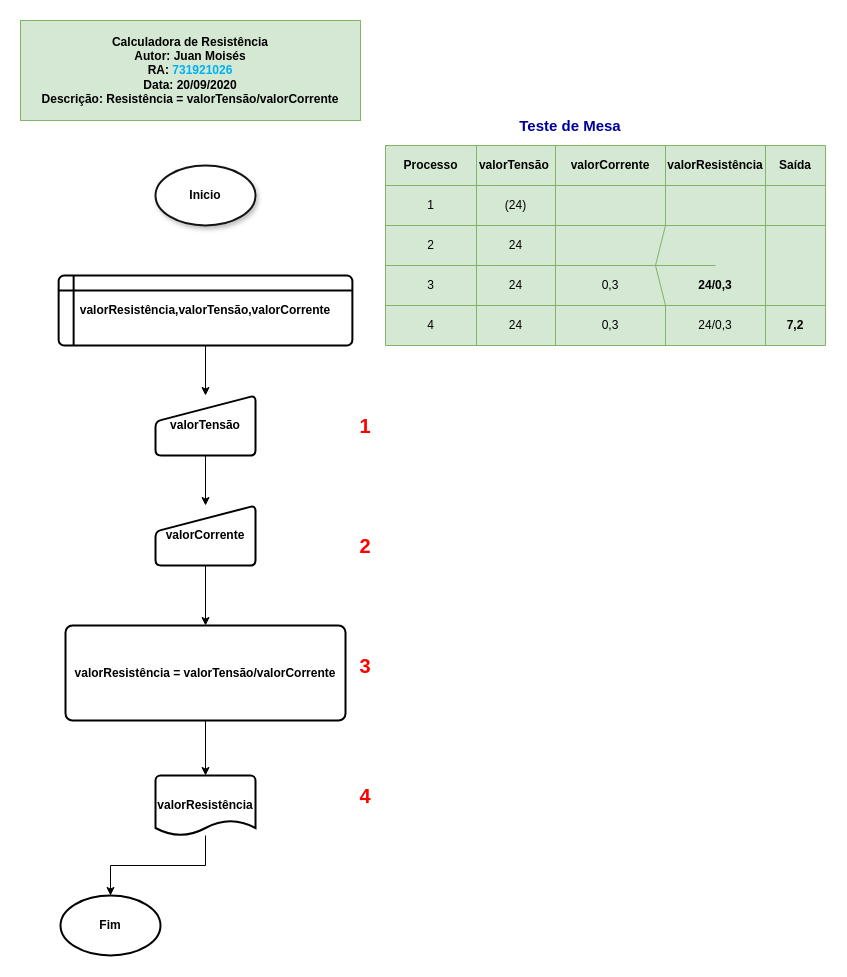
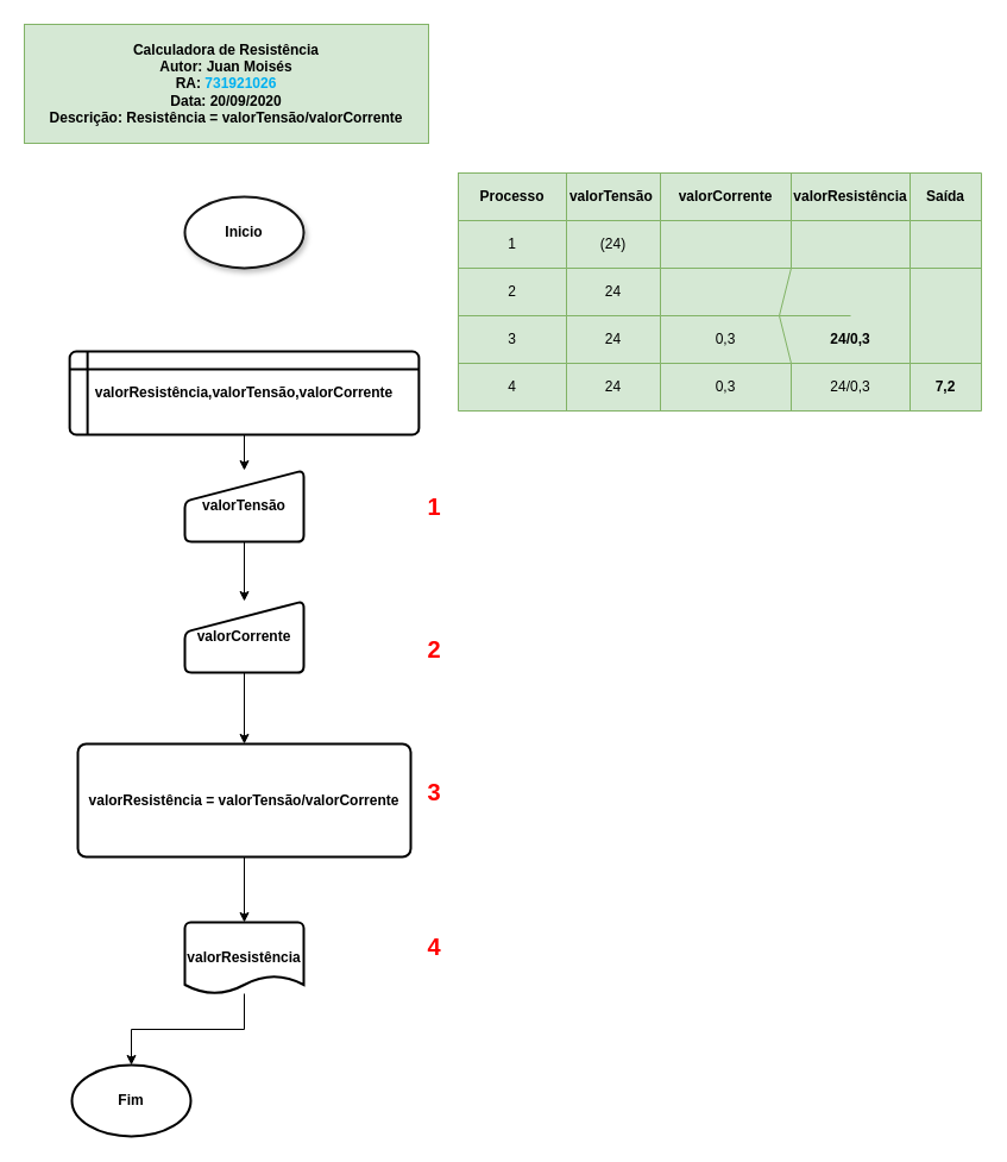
  <mxCell id="0" />
  <mxCell id="1" parent="0" />
  <mxCell id="2" value="Calculadora de Resistência&lt;br&gt;Autor: Juan Moisés&lt;br&gt;RA:&amp;nbsp;&lt;b&gt;&lt;span style=&quot;font-size: 9.0pt ; line-height: 107% ; font-family: &amp;#34;calibri&amp;#34; , sans-serif ; color: #00b0f0&quot;&gt;731921026&lt;/span&gt;&lt;/b&gt;&lt;br&gt;Data: 20/09/2020&lt;br&gt;Descrição: Resistência = valorTensão/valorCorrente" style="text;html=1;strokeColor=#82b366;fillColor=#d5e8d4;align=center;verticalAlign=middle;whiteSpace=wrap;rounded=0;fontStyle=1;" parent="1" vertex="1"><mxGeometry x="20" y="20" width="340" height="100" as="geometry" /></mxCell>
  <mxCell id="3" value="Inicio" style="strokeWidth=2;html=1;shape=mxgraph.flowchart.start_1;whiteSpace=wrap;fillColor=#FFFFFF;strokeColor=#141414;shadow=1;fontStyle=1" parent="1" vertex="1"><mxGeometry x="155" y="165" width="100" height="60" as="geometry" /></mxCell>
  <mxCell id="4" style="edgeStyle=orthogonalEdgeStyle;rounded=0;orthogonalLoop=1;jettySize=auto;html=1;exitX=0.5;exitY=1;exitDx=0;exitDy=0;" parent="1" source="5" target="7" edge="1"><mxGeometry relative="1" as="geometry" /></mxCell>
- <mxCell id="5" value="valorResistência,valorTensão,valorCorrente" style="shape=internalStorage;whiteSpace=wrap;html=1;dx=15;dy=15;rounded=1;arcSize=8;strokeWidth=2;fontStyle=1" parent="1" vertex="1"><mxGeometry x="58.13" y="275" width="293.75" height="70" as="geometry" /></mxCell>
+ <mxCell id="5" value="valorResistência,valorTensão,valorCorrente" style="shape=internalStorage;whiteSpace=wrap;html=1;dx=15;dy=15;rounded=1;arcSize=8;strokeWidth=2;fontStyle=1" parent="1" vertex="1"><mxGeometry x="58.13" y="295" width="293.75" height="70" as="geometry" /></mxCell>
  <mxCell id="6" style="edgeStyle=orthogonalEdgeStyle;rounded=0;orthogonalLoop=1;jettySize=auto;html=1;exitX=0.5;exitY=1;exitDx=0;exitDy=0;entryX=0.5;entryY=0;entryDx=0;entryDy=0;" parent="1" source="7" target="48" edge="1"><mxGeometry relative="1" as="geometry" /></mxCell>
  <mxCell id="7" value="valorTensão" style="html=1;strokeWidth=2;shape=manualInput;whiteSpace=wrap;rounded=1;size=26;arcSize=11;fontStyle=1" parent="1" vertex="1"><mxGeometry x="155.01" y="395" width="100" height="60" as="geometry" /></mxCell>
  <mxCell id="8" style="edgeStyle=orthogonalEdgeStyle;rounded=0;orthogonalLoop=1;jettySize=auto;html=1;exitX=0.5;exitY=1;exitDx=0;exitDy=0;fontStyle=1" parent="1" source="9" target="11" edge="1"><mxGeometry relative="1" as="geometry" /></mxCell>
  <mxCell id="9" value="valorResistência = valorTensão/valorCorrente" style="rounded=1;whiteSpace=wrap;html=1;absoluteArcSize=1;arcSize=14;strokeWidth=2;fontStyle=1" parent="1" vertex="1"><mxGeometry x="65.01" y="625" width="280" height="95" as="geometry" /></mxCell>
  <mxCell id="10" style="edgeStyle=orthogonalEdgeStyle;rounded=0;orthogonalLoop=1;jettySize=auto;html=1;entryX=0.5;entryY=0;entryDx=0;entryDy=0;entryPerimeter=0;" parent="1" source="11" target="42" edge="1"><mxGeometry relative="1" as="geometry" /></mxCell>
  <mxCell id="11" value="valorResistência" style="strokeWidth=2;html=1;shape=mxgraph.flowchart.document2;whiteSpace=wrap;size=0.25;fontStyle=1" parent="1" vertex="1"><mxGeometry x="155" y="775" width="100" height="60" as="geometry" /></mxCell>
  <mxCell id="12" value="" style="shape=table;html=1;whiteSpace=wrap;startSize=0;container=1;collapsible=0;childLayout=tableLayout;fillColor=#d5e8d4;strokeColor=#82b366;" parent="1" vertex="1"><mxGeometry x="385" y="145" width="440" height="200" as="geometry" /></mxCell>
  <mxCell id="13" value="" style="shape=partialRectangle;html=1;whiteSpace=wrap;collapsible=0;dropTarget=0;pointerEvents=0;fillColor=none;top=0;left=0;bottom=0;right=0;points=[[0,0.5],[1,0.5]];portConstraint=eastwest;" parent="12" vertex="1"><mxGeometry width="440" height="40" as="geometry" /></mxCell>
  <mxCell id="14" value="Processo" style="shape=partialRectangle;html=1;whiteSpace=wrap;connectable=0;overflow=hidden;fillColor=none;top=0;left=0;bottom=0;right=0;fontStyle=1" parent="13" vertex="1"><mxGeometry width="91" height="40" as="geometry" /></mxCell>
  <mxCell id="15" value="valorTensão&amp;nbsp;" style="shape=partialRectangle;html=1;whiteSpace=wrap;connectable=0;overflow=hidden;fillColor=none;top=0;left=0;bottom=0;right=0;fontStyle=1" parent="13" vertex="1"><mxGeometry x="91" width="79" height="40" as="geometry" /></mxCell>
  <mxCell id="16" value="valorCorrente" style="shape=partialRectangle;html=1;whiteSpace=wrap;connectable=0;overflow=hidden;fillColor=none;top=0;left=0;bottom=0;right=0;fontStyle=1" parent="13" vertex="1"><mxGeometry x="170" width="110" height="40" as="geometry" /></mxCell>
  <mxCell id="17" value="&lt;span&gt;valorResistência&lt;/span&gt;" style="shape=partialRectangle;html=1;whiteSpace=wrap;connectable=0;overflow=hidden;fillColor=none;top=0;left=0;bottom=0;right=0;fontStyle=1" parent="13" vertex="1"><mxGeometry x="280" width="100" height="40" as="geometry" /></mxCell>
  <mxCell id="18" value="Saída" style="shape=partialRectangle;html=1;whiteSpace=wrap;connectable=0;overflow=hidden;fillColor=none;top=0;left=0;bottom=0;right=0;fontStyle=1" parent="13" vertex="1"><mxGeometry x="380" width="60" height="40" as="geometry" /></mxCell>
  <mxCell id="19" value="" style="shape=partialRectangle;html=1;whiteSpace=wrap;collapsible=0;dropTarget=0;pointerEvents=0;fillColor=none;top=0;left=0;bottom=0;right=0;points=[[0,0.5],[1,0.5]];portConstraint=eastwest;" parent="12" vertex="1"><mxGeometry y="40" width="440" height="40" as="geometry" /></mxCell>
  <mxCell id="20" value="1" style="shape=partialRectangle;html=1;whiteSpace=wrap;connectable=0;overflow=hidden;fillColor=none;top=0;left=0;bottom=0;right=0;" parent="19" vertex="1"><mxGeometry width="91" height="40" as="geometry" /></mxCell>
  <mxCell id="21" value="(24)" style="shape=partialRectangle;html=1;whiteSpace=wrap;connectable=0;overflow=hidden;fillColor=none;top=0;left=0;bottom=0;right=0;" parent="19" vertex="1"><mxGeometry x="91" width="79" height="40" as="geometry" /></mxCell>
  <mxCell id="22" value="" style="shape=partialRectangle;html=1;whiteSpace=wrap;connectable=0;overflow=hidden;fillColor=none;top=0;left=0;bottom=0;right=0;" parent="19" vertex="1"><mxGeometry x="170" width="110" height="40" as="geometry" /></mxCell>
  <mxCell id="23" value="" style="shape=partialRectangle;html=1;whiteSpace=wrap;connectable=0;overflow=hidden;fillColor=none;top=0;left=0;bottom=0;right=0;" parent="19" vertex="1"><mxGeometry x="280" width="100" height="40" as="geometry" /></mxCell>
  <mxCell id="24" style="shape=partialRectangle;html=1;whiteSpace=wrap;connectable=0;overflow=hidden;fillColor=none;top=0;left=0;bottom=0;right=0;" parent="19" vertex="1"><mxGeometry x="380" width="60" height="40" as="geometry" /></mxCell>
  <mxCell id="25" style="shape=partialRectangle;html=1;whiteSpace=wrap;collapsible=0;dropTarget=0;pointerEvents=0;fillColor=none;top=0;left=0;bottom=0;right=0;points=[[0,0.5],[1,0.5]];portConstraint=eastwest;" parent="12" vertex="1"><mxGeometry y="80" width="440" height="40" as="geometry" /></mxCell>
  <mxCell id="26" value="2" style="shape=partialRectangle;html=1;whiteSpace=wrap;connectable=0;overflow=hidden;fillColor=none;top=0;left=0;bottom=0;right=0;" parent="25" vertex="1"><mxGeometry width="91" height="40" as="geometry" /></mxCell>
  <mxCell id="27" value="24" style="shape=partialRectangle;html=1;whiteSpace=wrap;connectable=0;overflow=hidden;fillColor=none;top=0;left=0;bottom=0;right=0;" parent="25" vertex="1"><mxGeometry x="91" width="79" height="40" as="geometry" /></mxCell>
  <mxCell id="28" style="shape=partialRectangle;html=1;whiteSpace=wrap;connectable=0;overflow=hidden;fillColor=none;top=0;left=0;bottom=0;right=0;" parent="25" vertex="1"><mxGeometry x="280" width="100" height="40" as="geometry" /></mxCell>
  <mxCell id="29" style="shape=partialRectangle;html=1;whiteSpace=wrap;connectable=0;overflow=hidden;fillColor=none;top=0;left=0;bottom=0;right=0;" parent="25" vertex="1"><mxGeometry x="380" width="60" height="40" as="geometry" /></mxCell>
  <mxCell id="30" style="shape=partialRectangle;html=1;whiteSpace=wrap;collapsible=0;dropTarget=0;pointerEvents=0;fillColor=none;top=0;left=0;bottom=0;right=0;points=[[0,0.5],[1,0.5]];portConstraint=eastwest;" parent="12" vertex="1"><mxGeometry y="120" width="440" height="40" as="geometry" /></mxCell>
  <mxCell id="31" value="3" style="shape=partialRectangle;html=1;whiteSpace=wrap;connectable=0;overflow=hidden;fillColor=none;top=0;left=0;bottom=0;right=0;" parent="30" vertex="1"><mxGeometry width="91" height="40" as="geometry" /></mxCell>
  <mxCell id="32" value="24" style="shape=partialRectangle;html=1;whiteSpace=wrap;connectable=0;overflow=hidden;fillColor=none;top=0;left=0;bottom=0;right=0;" parent="30" vertex="1"><mxGeometry x="91" width="79" height="40" as="geometry" /></mxCell>
  <mxCell id="33" value="0,3" style="shape=partialRectangle;html=1;whiteSpace=wrap;connectable=0;overflow=hidden;fillColor=none;top=0;left=0;bottom=0;right=0;" parent="30" vertex="1"><mxGeometry x="170" width="110" height="40" as="geometry" /></mxCell>
  <mxCell id="34" value="24/0,3" style="shape=partialRectangle;html=1;whiteSpace=wrap;connectable=0;overflow=hidden;fillColor=none;top=0;left=0;bottom=0;right=0;fontStyle=1" parent="30" vertex="1"><mxGeometry x="280" width="100" height="40" as="geometry" /></mxCell>
  <mxCell id="35" style="shape=partialRectangle;html=1;whiteSpace=wrap;connectable=0;overflow=hidden;fillColor=none;top=0;left=0;bottom=0;right=0;fontStyle=1" parent="30" vertex="1"><mxGeometry x="380" width="60" height="40" as="geometry" /></mxCell>
  <mxCell id="36" style="shape=partialRectangle;html=1;whiteSpace=wrap;collapsible=0;dropTarget=0;pointerEvents=0;fillColor=none;top=0;left=0;bottom=0;right=0;points=[[0,0.5],[1,0.5]];portConstraint=eastwest;" parent="12" vertex="1"><mxGeometry y="160" width="440" height="40" as="geometry" /></mxCell>
  <mxCell id="37" value="4" style="shape=partialRectangle;html=1;whiteSpace=wrap;connectable=0;overflow=hidden;fillColor=none;top=0;left=0;bottom=0;right=0;" parent="36" vertex="1"><mxGeometry width="91" height="40" as="geometry" /></mxCell>
  <mxCell id="38" value="24" style="shape=partialRectangle;html=1;whiteSpace=wrap;connectable=0;overflow=hidden;fillColor=none;top=0;left=0;bottom=0;right=0;" parent="36" vertex="1"><mxGeometry x="91" width="79" height="40" as="geometry" /></mxCell>
  <mxCell id="39" value="0,3" style="shape=partialRectangle;html=1;whiteSpace=wrap;connectable=0;overflow=hidden;fillColor=none;top=0;left=0;bottom=0;right=0;" parent="36" vertex="1"><mxGeometry x="170" width="110" height="40" as="geometry" /></mxCell>
  <mxCell id="40" value="&lt;span style=&quot;font-weight: normal&quot;&gt;24/0,3&lt;/span&gt;" style="shape=partialRectangle;html=1;whiteSpace=wrap;connectable=0;overflow=hidden;fillColor=none;top=0;left=0;bottom=0;right=0;fontStyle=1" parent="36" vertex="1"><mxGeometry x="280" width="100" height="40" as="geometry" /></mxCell>
  <mxCell id="41" value="7,2" style="shape=partialRectangle;html=1;whiteSpace=wrap;connectable=0;overflow=hidden;fillColor=none;top=0;left=0;bottom=0;right=0;fontStyle=1" parent="36" vertex="1"><mxGeometry x="380" width="60" height="40" as="geometry" /></mxCell>
  <mxCell id="42" value="Fim" style="strokeWidth=2;html=1;shape=mxgraph.flowchart.start_1;whiteSpace=wrap;fontStyle=1" parent="1" vertex="1"><mxGeometry x="60" y="895" width="100" height="60" as="geometry" /></mxCell>
- <mxCell id="43" value="&lt;b style=&quot;font-size: 15px&quot;&gt;&lt;font color=&quot;#000099&quot;&gt;Teste de Mesa&lt;/font&gt;&lt;/b&gt;" style="text;html=1;strokeColor=none;fillColor=none;align=center;verticalAlign=middle;whiteSpace=wrap;rounded=0;shadow=1;fontSize=15;" parent="1" vertex="1"><mxGeometry x="495" y="115" width="150" height="20" as="geometry" /></mxCell>
  <mxCell id="44" value="&lt;font style=&quot;font-size: 20px&quot;&gt;1&lt;/font&gt;" style="text;html=1;strokeColor=none;fillColor=none;align=center;verticalAlign=middle;whiteSpace=wrap;rounded=0;shadow=1;fontStyle=1;fontColor=#FF0000;strokeWidth=1;" parent="1" vertex="1"><mxGeometry x="345" y="415" width="40" height="20" as="geometry" /></mxCell>
  <mxCell id="45" value="&lt;font style=&quot;font-size: 20px&quot;&gt;3&lt;/font&gt;" style="text;html=1;strokeColor=none;fillColor=none;align=center;verticalAlign=middle;whiteSpace=wrap;rounded=0;shadow=1;fontStyle=1;fontColor=#FF0000;" parent="1" vertex="1"><mxGeometry x="345" y="655" width="40" height="20" as="geometry" /></mxCell>
  <mxCell id="46" value="&lt;font color=&quot;#ff0000&quot; style=&quot;font-size: 20px&quot;&gt;&lt;b&gt;2&lt;/b&gt;&lt;/font&gt;" style="text;html=1;strokeColor=none;fillColor=none;align=center;verticalAlign=middle;whiteSpace=wrap;rounded=0;" parent="1" vertex="1"><mxGeometry x="345" y="535" width="40" height="20" as="geometry" /></mxCell>
  <mxCell id="47" style="edgeStyle=orthogonalEdgeStyle;rounded=0;orthogonalLoop=1;jettySize=auto;html=1;exitX=0.5;exitY=1;exitDx=0;exitDy=0;" parent="1" source="48" target="9" edge="1"><mxGeometry relative="1" as="geometry" /></mxCell>
  <mxCell id="48" value="&lt;b&gt;valorCorrente&lt;/b&gt;" style="html=1;strokeWidth=2;shape=manualInput;whiteSpace=wrap;rounded=1;size=26;arcSize=11;" parent="1" vertex="1"><mxGeometry x="155.01" y="505" width="100" height="60" as="geometry" /></mxCell>
  <mxCell id="49" value="&lt;font style=&quot;font-size: 20px&quot;&gt;4&lt;/font&gt;" style="text;html=1;strokeColor=none;fillColor=none;align=center;verticalAlign=middle;whiteSpace=wrap;rounded=0;fontStyle=1;fontColor=#FF0000;" parent="1" vertex="1"><mxGeometry x="345" y="785" width="40" height="20" as="geometry" /></mxCell>
